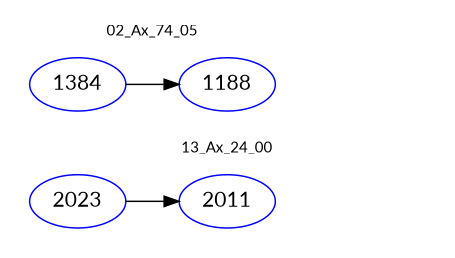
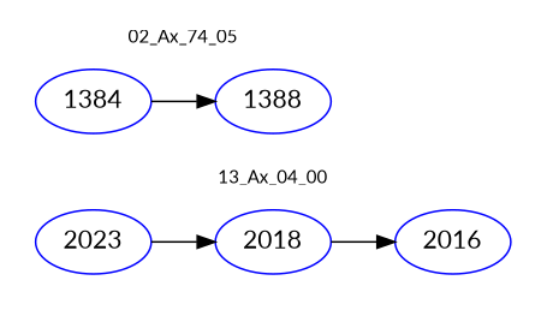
  digraph {
    fontname=Lato
    rankdir=LR
    node [color=blue fontname=Lato]
    edge [color=black fontname=Lato]
    n1 [label=2023]
-   n2 [label=2011]
+   n2 [label=2018]
+   n3 [label=2016]
    n4 [label=1384]
-   n5 [label=1188]
+   n5 [label=1388]
    subgraph cluster_1 {
      color=white
      fontsize=10
-     label="13_Ax_24_00"
+     label="13_Ax_04_00"
      n1
      n2
+     n3
    }
    subgraph cluster_2 {
      color=white
      fontsize=10
      label="02_Ax_74_05"
      n4
      n5
    }
    n1 -> n2
+   n2 -> n3
    n4 -> n5
  }
